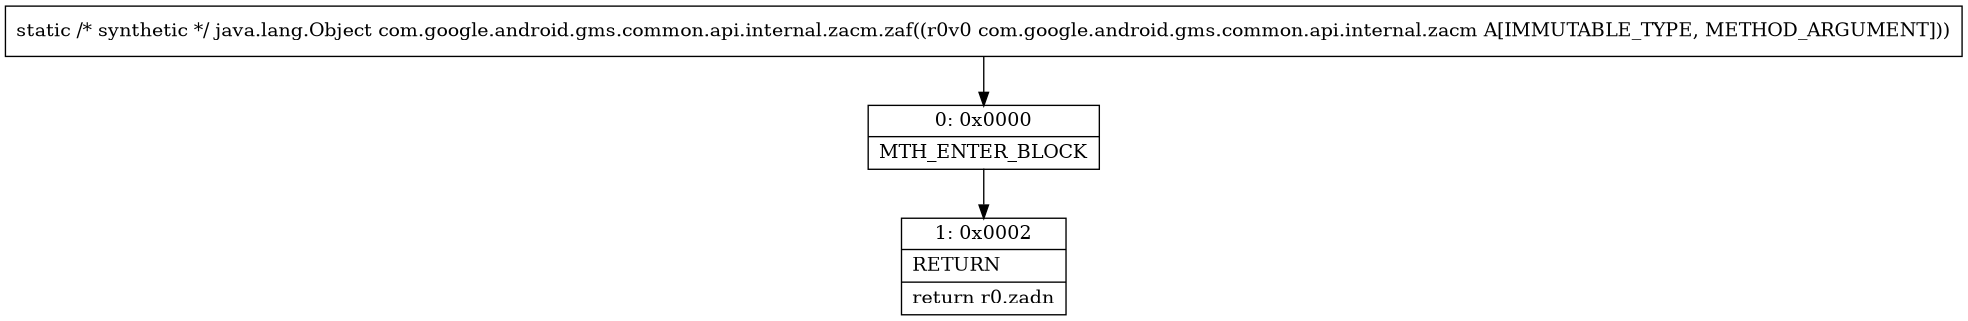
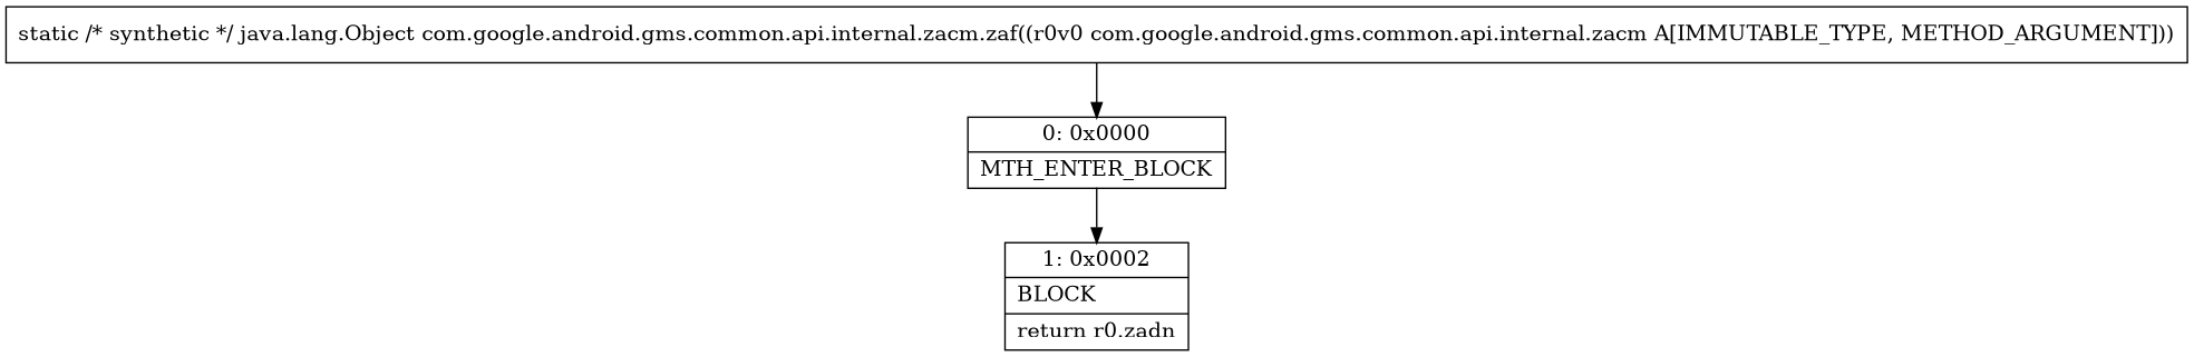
  digraph {
    node [shape=record]
    n1 [label="{0\:\ 0x0000|MTH_ENTER_BLOCK\l}"]
-   n2 [label="{1\:\ 0x0002|RETURN\l|return r0.zadn\l}"]
+   n2 [label="{1\:\ 0x0002|BLOCK\l|return r0.zadn\l}"]
    n3 [label="{static \/* synthetic *\/ java.lang.Object com.google.android.gms.common.api.internal.zacm.zaf((r0v0 com.google.android.gms.common.api.internal.zacm A[IMMUTABLE_TYPE, METHOD_ARGUMENT])) }"]
    n1 -> n2
    n3 -> n1
  }
